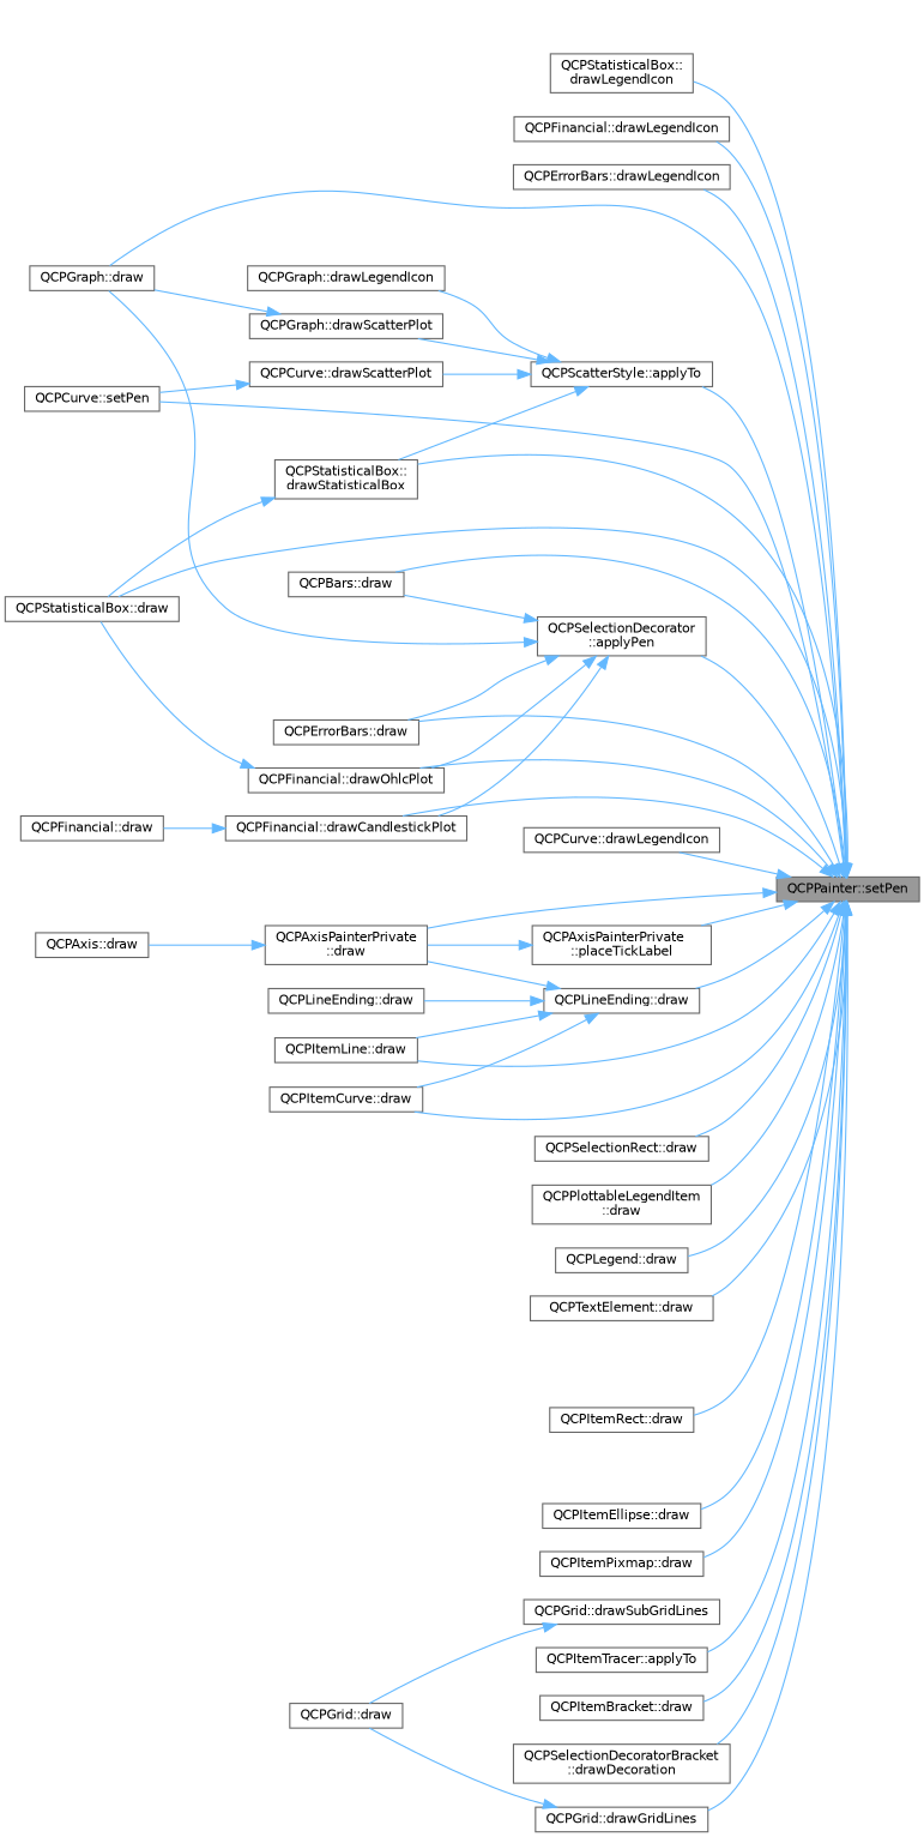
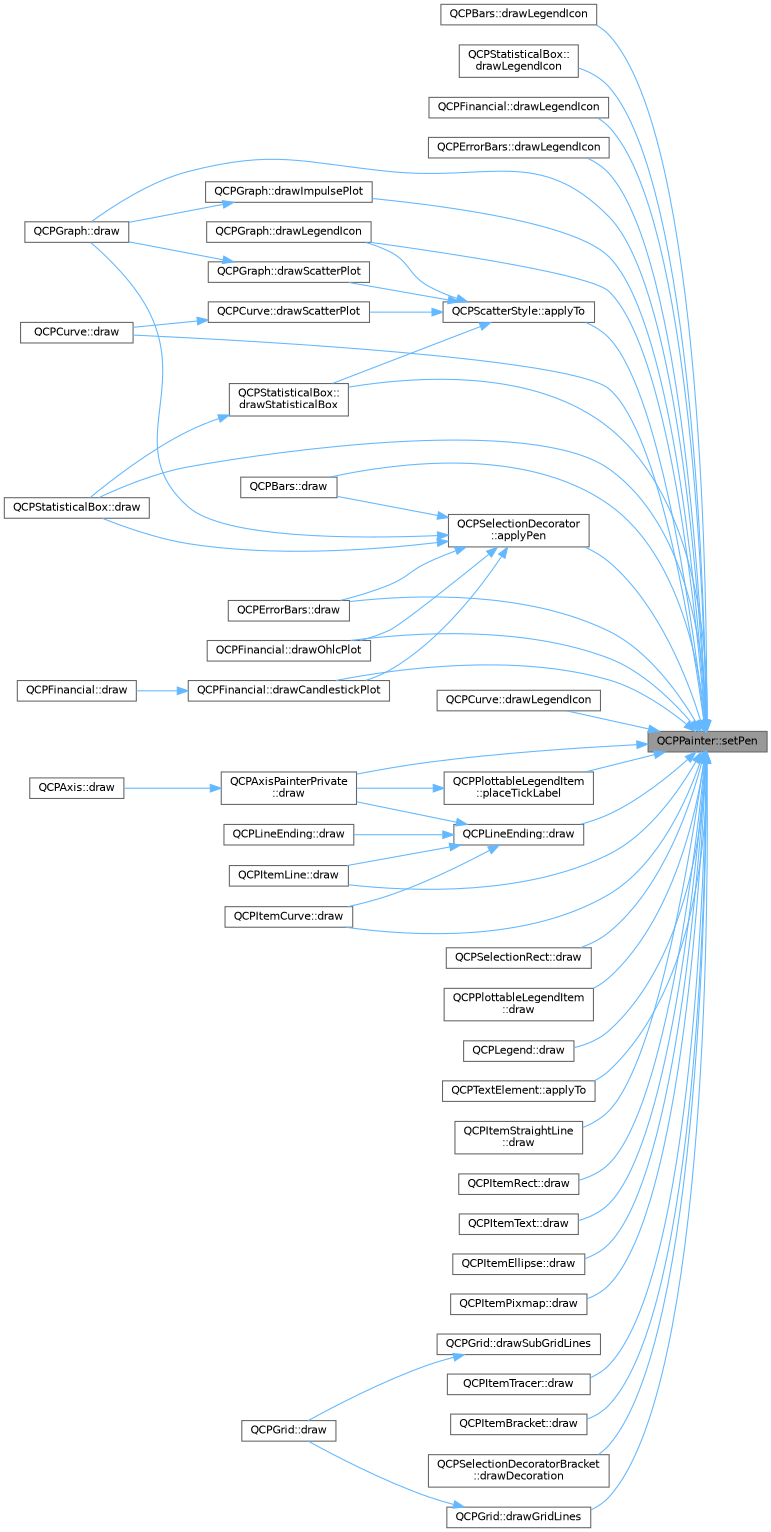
  digraph {
    rankdir=RL
    node [color=grey40 fillcolor=white fontname=Helvetica fontsize=10 shape=box style=filled]
    edge [color=steelblue1 dir=back fontname=Helvetica fontsize=10 labelfontname=Helvetica labelfontsize=10 style=solid]
    n1 [color=gray40 fillcolor=grey60 fontcolor=black height=0.2 label="QCPPainter::setPen" width=0.4]
    n2 [height=0.2 label="QCPSelectionDecorator\l::applyPen" width=0.4]
    n3 [height=0.2 label="QCPGraph::draw" width=0.4]
    n4 [height=0.2 label="QCPBars::draw" width=0.4]
    n5 [height=0.2 label="QCPStatisticalBox::draw" width=0.4]
    n6 [height=0.2 label="QCPErrorBars::draw" width=0.4]
    n7 [height=0.2 label="QCPFinancial::drawCandlestickPlot" width=0.4]
    n8 [height=0.2 label="QCPFinancial::drawOhlcPlot" width=0.4]
    n9 [height=0.2 label="QCPScatterStyle::applyTo" width=0.4]
    n10 [height=0.2 label="QCPGraph::drawLegendIcon" width=0.4]
    n11 [height=0.2 label="QCPCurve::drawLegendIcon" width=0.4]
-   n12 [height=0.2 label="QCPCurve::setPen" width=0.4]
+   n12 [height=0.2 label="QCPCurve::draw" width=0.4]
    n13 [height=0.2 label="QCPStatisticalBox::\ldrawStatisticalBox" width=0.4]
    n14 [height=0.2 label="QCPAxisPainterPrivate\l::draw" width=0.4]
    n15 [height=0.2 label="QCPSelectionRect::draw" width=0.4]
    n16 [height=0.2 label="QCPPlottableLegendItem\l::draw" width=0.4]
    n17 [height=0.2 label="QCPLegend::draw" width=0.4]
-   n18 [height=0.2 label="QCPTextElement::draw" width=0.4]
+   n18 [height=0.2 label="QCPTextElement::applyTo" width=0.4]
+   n19 [height=0.2 label="QCPItemStraightLine\l::draw" width=0.4]
    n20 [height=0.2 label="QCPItemLine::draw" width=0.4]
    n21 [height=0.2 label="QCPItemCurve::draw" width=0.4]
    n22 [height=0.2 label="QCPItemRect::draw" width=0.4]
+   n23 [height=0.2 label="QCPItemText::draw" width=0.4]
    n24 [height=0.2 label="QCPItemEllipse::draw" width=0.4]
    n25 [height=0.2 label="QCPItemPixmap::draw" width=0.4]
-   n26 [height=0.2 label="QCPItemTracer::applyTo" width=0.4]
+   n26 [height=0.2 label="QCPItemTracer::draw" width=0.4]
    n27 [height=0.2 label="QCPItemBracket::draw" width=0.4]
    n28 [height=0.2 label="QCPLineEnding::draw" width=0.4]
    n29 [height=0.2 label="QCPSelectionDecoratorBracket\l::drawDecoration" width=0.4]
    n30 [height=0.2 label="QCPGrid::drawGridLines" width=0.4]
+   n31 [height=0.2 label="QCPGraph::drawImpulsePlot" width=0.4]
+   n32 [height=0.2 label="QCPBars::drawLegendIcon" width=0.4]
    n33 [height=0.2 label="QCPStatisticalBox::\ldrawLegendIcon" width=0.4]
    n34 [height=0.2 label="QCPFinancial::drawLegendIcon" width=0.4]
    n35 [height=0.2 label="QCPErrorBars::drawLegendIcon" width=0.4]
-   n36 [height=0.2 label="QCPAxisPainterPrivate\l::placeTickLabel" width=0.4]
+   n36 [height=0.2 label="QCPPlottableLegendItem\l::placeTickLabel" width=0.4]
    n37 [height=0.2 label="QCPFinancial::draw" width=0.4]
    n38 [height=0.2 label="QCPCurve::drawScatterPlot" width=0.4]
    n39 [height=0.2 label="QCPGraph::drawScatterPlot" width=0.4]
    n40 [height=0.2 label="QCPAxis::draw" width=0.4]
    n41 [height=0.2 label="QCPLineEnding::draw" width=0.4]
    n42 [height=0.2 label="QCPGrid::draw" width=0.4]
    n43 [height=0.2 label="QCPGrid::drawSubGridLines" width=0.4]
    n1 -> n2
    n1 -> n3
    n1 -> n4
    n1 -> n5
    n1 -> n6
    n1 -> n7
    n1 -> n8
    n1 -> n9
+   n1 -> n10
    n1 -> n11
    n1 -> n12
    n1 -> n13
    n1 -> n14
    n1 -> n15
    n1 -> n16
    n1 -> n17
    n1 -> n18
+   n1 -> n19
    n1 -> n20
    n1 -> n21
    n1 -> n22
+   n1 -> n23
    n1 -> n24
    n1 -> n25
    n1 -> n26
    n1 -> n27
    n1 -> n28
    n1 -> n29
    n1 -> n30
+   n1 -> n31
+   n1 -> n32
    n1 -> n33
    n1 -> n34
    n1 -> n35
    n1 -> n36
    n2 -> n3
    n2 -> n4
-   n8 -> n5
+   n2 -> n5
    n2 -> n6
    n2 -> n7
    n2 -> n8
    n7 -> n37
    n9 -> n10
    n9 -> n13
    n9 -> n38
    n9 -> n39
    n13 -> n5
    n14 -> n40
    n28 -> n14
    n28 -> n20
    n28 -> n21
    n28 -> n41
    n30 -> n42
+   n31 -> n3
    n36 -> n14
    n38 -> n12
    n39 -> n3
    n43 -> n42
  }
